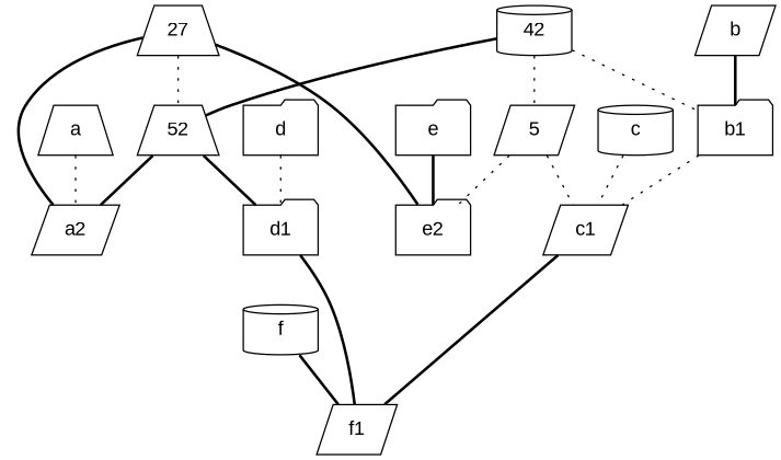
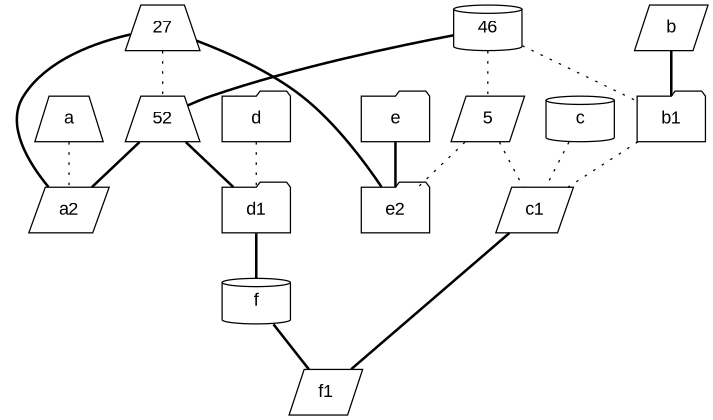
  graph {
    fontname="Liberation Sans"
    node [fontname="Liberation Sans" labelfontsize=50 shape=parallelogram]
    edge [fontname="Liberation Sans" style=bold]
    f1
    d1 [shape=folder]
    d [shape=folder]
    n4 [label=e2 shape=folder]
    e [shape=folder]
    n6 [label=a2]
    27 [shape=trapezium]
    52 [shape=trapezium]
    f [shape=cylinder]
    c1
    b
    b1 [shape=folder]
-   42 [shape=cylinder]
+   42 [shape=cylinder label=46]
    5
    a [shape=trapezium]
    c [shape=cylinder]
-   d1 -- f1
+   d1 -- f
    d -- d1 [style=dotted]
    e -- n4
    27 -- n4
    27 -- n6
    27 -- 52 [style=dotted]
    52 -- d1
    52 -- n6
    f -- f1
    c1 -- f1
    b -- b1
    b1 -- c1 [style=dotted]
    42 -- 52
    42 -- b1 [style=dotted]
    42 -- 5 [style=dotted]
    5 -- n4 [style=dotted]
    5 -- c1 [style=dotted]
    a -- n6 [style=dotted]
    c -- c1 [style=dotted]
  }
